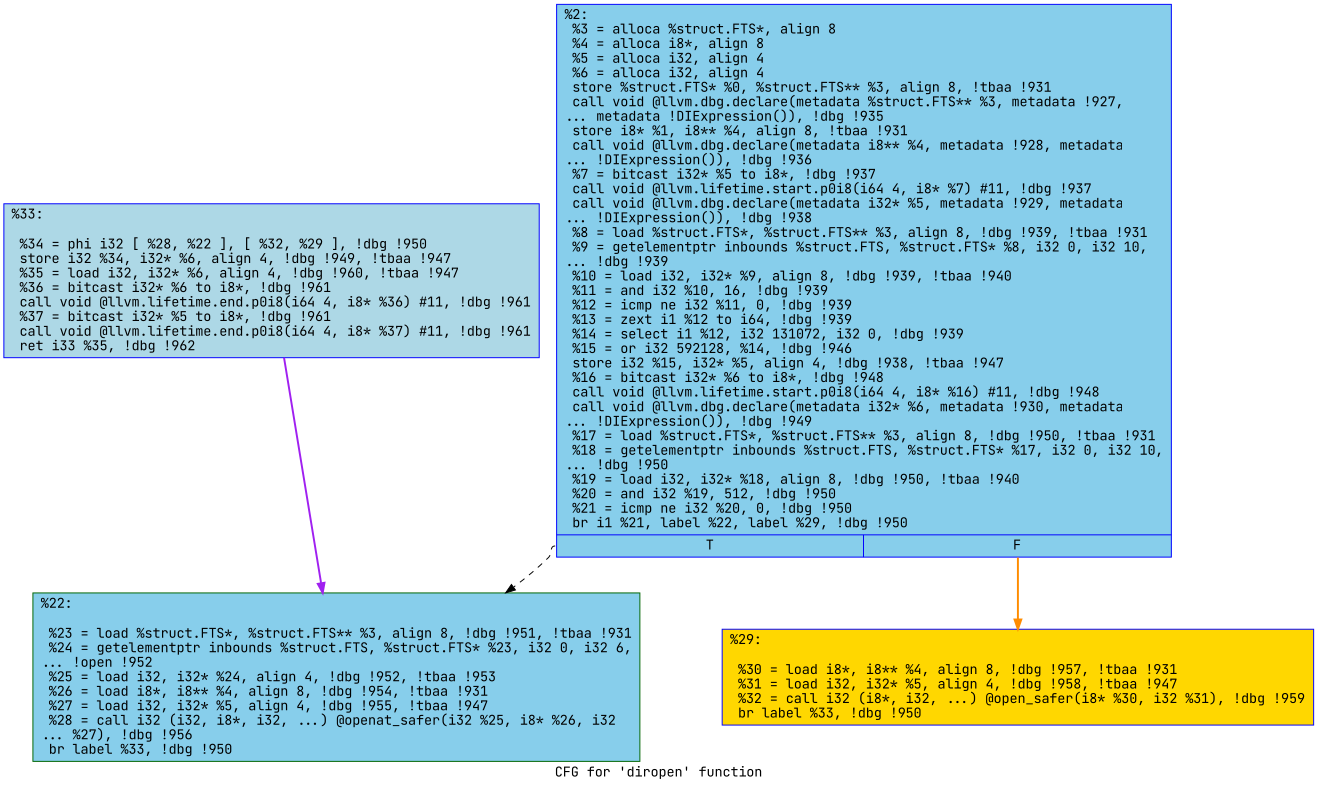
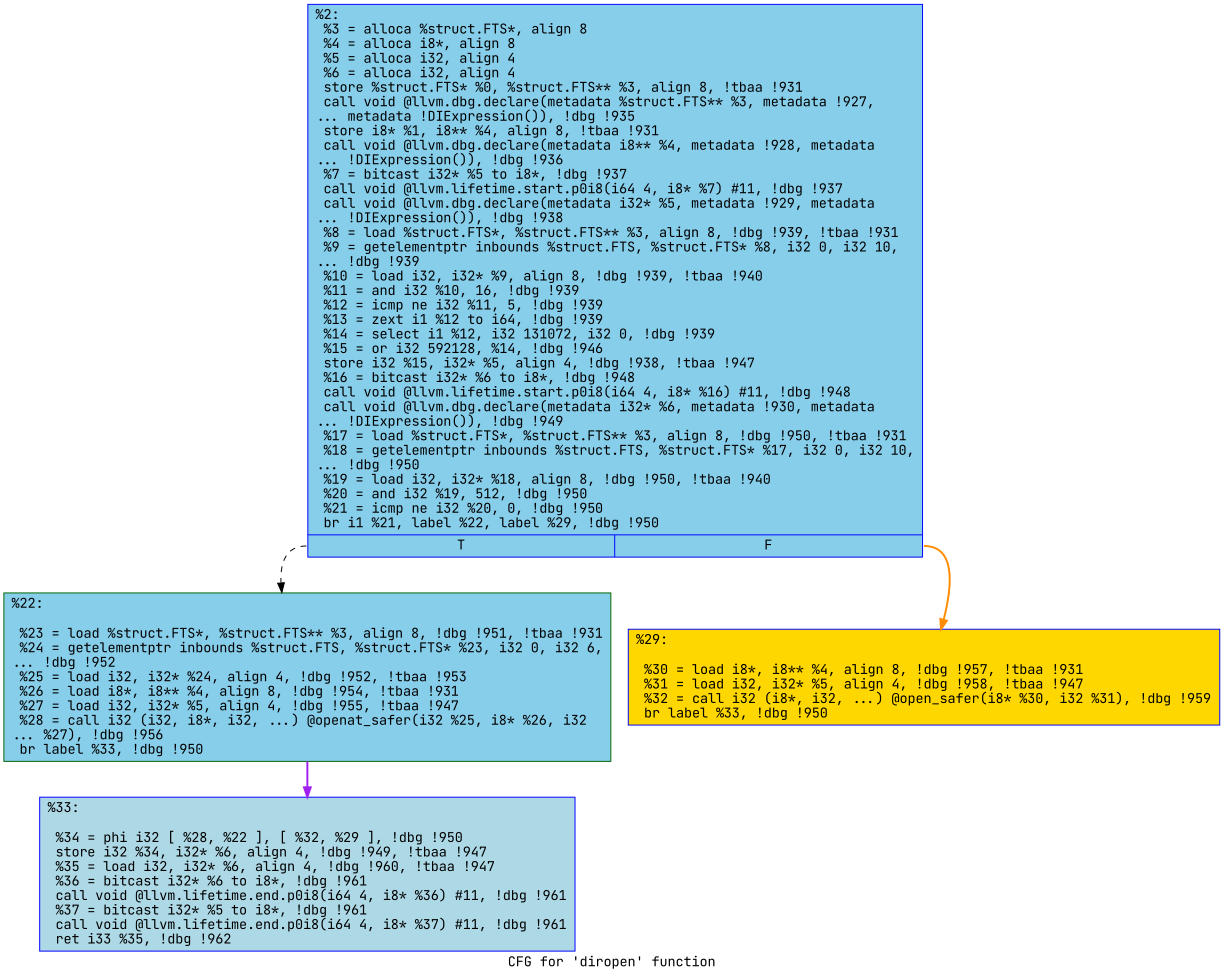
  digraph {
    fontname="JetBrains Mono"
    label="CFG for 'diropen' function"
    node [color=blue fillcolor=skyblue fontname="JetBrains Mono" shape=record style=filled]
    edge [fontname="JetBrains Mono" style=bold]
-   n1 [label="{%2:\l  %3 = alloca %struct.FTS*, align 8\l  %4 = alloca i8*, align 8\l  %5 = alloca i32, align 4\l  %6 = alloca i32, align 4\l  store %struct.FTS* %0, %struct.FTS** %3, align 8, !tbaa !931\l  call void @llvm.dbg.declare(metadata %struct.FTS** %3, metadata !927,\l... metadata !DIExpression()), !dbg !935\l  store i8* %1, i8** %4, align 8, !tbaa !931\l  call void @llvm.dbg.declare(metadata i8** %4, metadata !928, metadata\l... !DIExpression()), !dbg !936\l  %7 = bitcast i32* %5 to i8*, !dbg !937\l  call void @llvm.lifetime.start.p0i8(i64 4, i8* %7) #11, !dbg !937\l  call void @llvm.dbg.declare(metadata i32* %5, metadata !929, metadata\l... !DIExpression()), !dbg !938\l  %8 = load %struct.FTS*, %struct.FTS** %3, align 8, !dbg !939, !tbaa !931\l  %9 = getelementptr inbounds %struct.FTS, %struct.FTS* %8, i32 0, i32 10,\l... !dbg !939\l  %10 = load i32, i32* %9, align 8, !dbg !939, !tbaa !940\l  %11 = and i32 %10, 16, !dbg !939\l  %12 = icmp ne i32 %11, 0, !dbg !939\l  %13 = zext i1 %12 to i64, !dbg !939\l  %14 = select i1 %12, i32 131072, i32 0, !dbg !939\l  %15 = or i32 592128, %14, !dbg !946\l  store i32 %15, i32* %5, align 4, !dbg !938, !tbaa !947\l  %16 = bitcast i32* %6 to i8*, !dbg !948\l  call void @llvm.lifetime.start.p0i8(i64 4, i8* %16) #11, !dbg !948\l  call void @llvm.dbg.declare(metadata i32* %6, metadata !930, metadata\l... !DIExpression()), !dbg !949\l  %17 = load %struct.FTS*, %struct.FTS** %3, align 8, !dbg !950, !tbaa !931\l  %18 = getelementptr inbounds %struct.FTS, %struct.FTS* %17, i32 0, i32 10,\l... !dbg !950\l  %19 = load i32, i32* %18, align 8, !dbg !950, !tbaa !940\l  %20 = and i32 %19, 512, !dbg !950\l  %21 = icmp ne i32 %20, 0, !dbg !950\l  br i1 %21, label %22, label %29, !dbg !950\l|{<s0>T|<s1>F}}"]
-   n2 [color=darkgreen label="{%22:\l\l  %23 = load %struct.FTS*, %struct.FTS** %3, align 8, !dbg !951, !tbaa !931\l  %24 = getelementptr inbounds %struct.FTS, %struct.FTS* %23, i32 0, i32 6,\l... !open !952\l  %25 = load i32, i32* %24, align 4, !dbg !952, !tbaa !953\l  %26 = load i8*, i8** %4, align 8, !dbg !954, !tbaa !931\l  %27 = load i32, i32* %5, align 4, !dbg !955, !tbaa !947\l  %28 = call i32 (i32, i8*, i32, ...) @openat_safer(i32 %25, i8* %26, i32\l... %27), !dbg !956\l  br label %33, !dbg !950\l}"]
+   n1 [label="{%2:\l  %3 = alloca %struct.FTS*, align 8\l  %4 = alloca i8*, align 8\l  %5 = alloca i32, align 4\l  %6 = alloca i32, align 4\l  store %struct.FTS* %0, %struct.FTS** %3, align 8, !tbaa !931\l  call void @llvm.dbg.declare(metadata %struct.FTS** %3, metadata !927,\l... metadata !DIExpression()), !dbg !935\l  store i8* %1, i8** %4, align 8, !tbaa !931\l  call void @llvm.dbg.declare(metadata i8** %4, metadata !928, metadata\l... !DIExpression()), !dbg !936\l  %7 = bitcast i32* %5 to i8*, !dbg !937\l  call void @llvm.lifetime.start.p0i8(i64 4, i8* %7) #11, !dbg !937\l  call void @llvm.dbg.declare(metadata i32* %5, metadata !929, metadata\l... !DIExpression()), !dbg !938\l  %8 = load %struct.FTS*, %struct.FTS** %3, align 8, !dbg !939, !tbaa !931\l  %9 = getelementptr inbounds %struct.FTS, %struct.FTS* %8, i32 0, i32 10,\l... !dbg !939\l  %10 = load i32, i32* %9, align 8, !dbg !939, !tbaa !940\l  %11 = and i32 %10, 16, !dbg !939\l  %12 = icmp ne i32 %11, 5, !dbg !939\l  %13 = zext i1 %12 to i64, !dbg !939\l  %14 = select i1 %12, i32 131072, i32 0, !dbg !939\l  %15 = or i32 592128, %14, !dbg !946\l  store i32 %15, i32* %5, align 4, !dbg !938, !tbaa !947\l  %16 = bitcast i32* %6 to i8*, !dbg !948\l  call void @llvm.lifetime.start.p0i8(i64 4, i8* %16) #11, !dbg !948\l  call void @llvm.dbg.declare(metadata i32* %6, metadata !930, metadata\l... !DIExpression()), !dbg !949\l  %17 = load %struct.FTS*, %struct.FTS** %3, align 8, !dbg !950, !tbaa !931\l  %18 = getelementptr inbounds %struct.FTS, %struct.FTS* %17, i32 0, i32 10,\l... !dbg !950\l  %19 = load i32, i32* %18, align 8, !dbg !950, !tbaa !940\l  %20 = and i32 %19, 512, !dbg !950\l  %21 = icmp ne i32 %20, 0, !dbg !950\l  br i1 %21, label %22, label %29, !dbg !950\l|{<s0>T|<s1>F}}"]
+   n2 [color=darkgreen label="{%22:\l\l  %23 = load %struct.FTS*, %struct.FTS** %3, align 8, !dbg !951, !tbaa !931\l  %24 = getelementptr inbounds %struct.FTS, %struct.FTS* %23, i32 0, i32 6,\l... !dbg !952\l  %25 = load i32, i32* %24, align 4, !dbg !952, !tbaa !953\l  %26 = load i8*, i8** %4, align 8, !dbg !954, !tbaa !931\l  %27 = load i32, i32* %5, align 4, !dbg !955, !tbaa !947\l  %28 = call i32 (i32, i8*, i32, ...) @openat_safer(i32 %25, i8* %26, i32\l... %27), !dbg !956\l  br label %33, !dbg !950\l}"]
    n3 [fillcolor=gold label="{%29:\l\l  %30 = load i8*, i8** %4, align 8, !dbg !957, !tbaa !931\l  %31 = load i32, i32* %5, align 4, !dbg !958, !tbaa !947\l  %32 = call i32 (i8*, i32, ...) @open_safer(i8* %30, i32 %31), !dbg !959\l  br label %33, !dbg !950\l}"]
    n4 [fillcolor=lightblue label="{%33:\l\l  %34 = phi i32 [ %28, %22 ], [ %32, %29 ], !dbg !950\l  store i32 %34, i32* %6, align 4, !dbg !949, !tbaa !947\l  %35 = load i32, i32* %6, align 4, !dbg !960, !tbaa !947\l  %36 = bitcast i32* %6 to i8*, !dbg !961\l  call void @llvm.lifetime.end.p0i8(i64 4, i8* %36) #11, !dbg !961\l  %37 = bitcast i32* %5 to i8*, !dbg !961\l  call void @llvm.lifetime.end.p0i8(i64 4, i8* %37) #11, !dbg !961\l  ret i33 %35, !dbg !962\l}"]
    n1 -> n2 [color=black style=dashed tailport=s0]
    n1 -> n3 [color=darkorange tailport=s1]
-   n4 -> n2 [color=purple]
+   n2 -> n4 [color=purple]
  }
